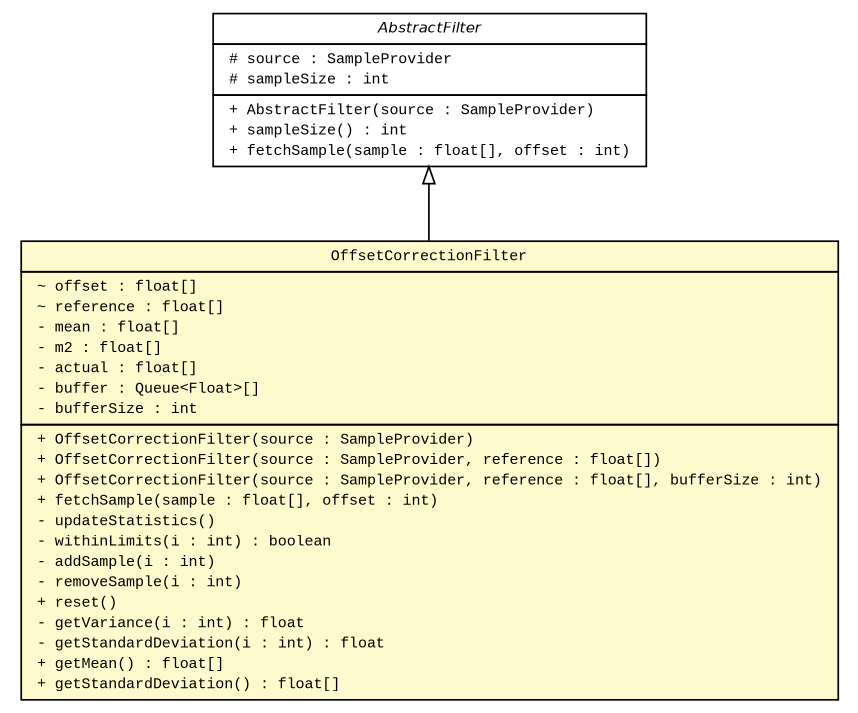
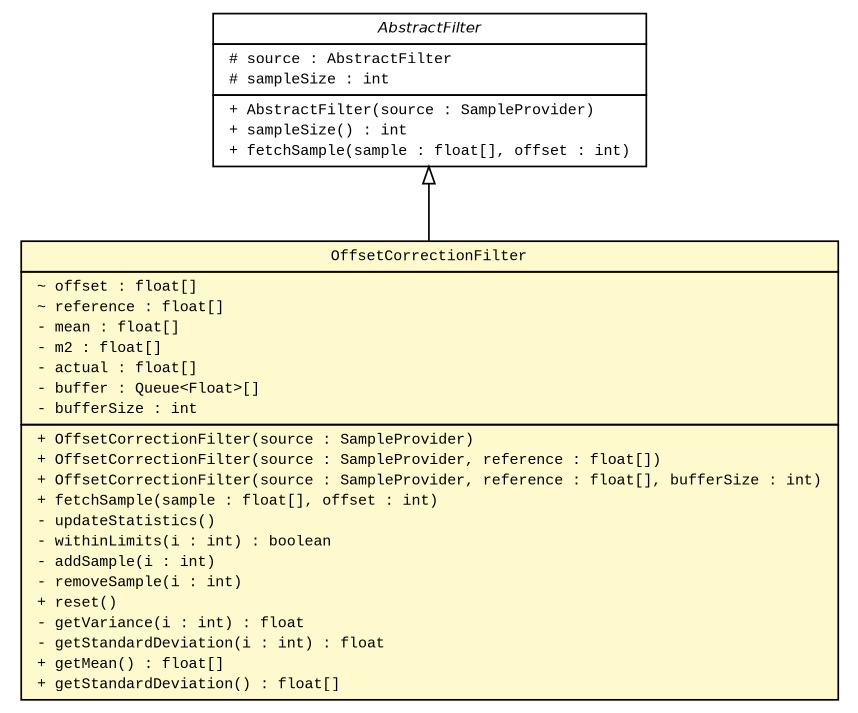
  digraph {
    nodesep=0.25
    ranksep=0.5
    fontname="Liberation Mono"
    node [fontcolor=black fontname="Liberation Mono" fontsize=9.0 shape=plaintext]
-   n1 [label=<<table title="lejos.robotics.filter.AbstractFilter" border="0" cellborder="1" cellspacing="0" cellpadding="2" port="p" href="./AbstractFilter.html"> 		<tr><td><table border="0" cellspacing="0" cellpadding="1"> <tr><td align="center" balign="center"><font face="Helvetica-Oblique"> AbstractFilter </font></td></tr> 		</table></td></tr> 		<tr><td><table border="0" cellspacing="0" cellpadding="1"> <tr><td align="left" balign="left"> # source : SampleProvider </td></tr> <tr><td align="left" balign="left"> # sampleSize : int </td></tr> 		</table></td></tr> 		<tr><td><table border="0" cellspacing="0" cellpadding="1"> <tr><td align="left" balign="left"> + AbstractFilter(source : SampleProvider) </td></tr> <tr><td align="left" balign="left"> + sampleSize() : int </td></tr> <tr><td align="left" balign="left"> + fetchSample(sample : float[], offset : int) </td></tr> 		</table></td></tr> 		</table>>]
+   n1 [label=<<table title="lejos.robotics.filter.AbstractFilter" border="0" cellborder="1" cellspacing="0" cellpadding="2" port="p" href="./AbstractFilter.html"> 		<tr><td><table border="0" cellspacing="0" cellpadding="1"> <tr><td align="center" balign="center"><font face="Helvetica-Oblique"> AbstractFilter </font></td></tr> 		</table></td></tr> 		<tr><td><table border="0" cellspacing="0" cellpadding="1"> <tr><td align="left" balign="left"> # source : AbstractFilter </td></tr> <tr><td align="left" balign="left"> # sampleSize : int </td></tr> 		</table></td></tr> 		<tr><td><table border="0" cellspacing="0" cellpadding="1"> <tr><td align="left" balign="left"> + AbstractFilter(source : SampleProvider) </td></tr> <tr><td align="left" balign="left"> + sampleSize() : int </td></tr> <tr><td align="left" balign="left"> + fetchSample(sample : float[], offset : int) </td></tr> 		</table></td></tr> 		</table>>]
    n2 [label=<<table title="lejos.robotics.filter.OffsetCorrectionFilter" border="0" cellborder="1" cellspacing="0" cellpadding="2" port="p" bgcolor="lemonChiffon" href="./OffsetCorrectionFilter.html"> 		<tr><td><table border="0" cellspacing="0" cellpadding="1"> <tr><td align="center" balign="center"> OffsetCorrectionFilter </td></tr> 		</table></td></tr> 		<tr><td><table border="0" cellspacing="0" cellpadding="1"> <tr><td align="left" balign="left"> ~ offset : float[] </td></tr> <tr><td align="left" balign="left"> ~ reference : float[] </td></tr> <tr><td align="left" balign="left"> - mean : float[] </td></tr> <tr><td align="left" balign="left"> - m2 : float[] </td></tr> <tr><td align="left" balign="left"> - actual : float[] </td></tr> <tr><td align="left" balign="left"> - buffer : Queue&lt;Float&gt;[] </td></tr> <tr><td align="left" balign="left"> - bufferSize : int </td></tr> 		</table></td></tr> 		<tr><td><table border="0" cellspacing="0" cellpadding="1"> <tr><td align="left" balign="left"> + OffsetCorrectionFilter(source : SampleProvider) </td></tr> <tr><td align="left" balign="left"> + OffsetCorrectionFilter(source : SampleProvider, reference : float[]) </td></tr> <tr><td align="left" balign="left"> + OffsetCorrectionFilter(source : SampleProvider, reference : float[], bufferSize : int) </td></tr> <tr><td align="left" balign="left"> + fetchSample(sample : float[], offset : int) </td></tr> <tr><td align="left" balign="left"> - updateStatistics() </td></tr> <tr><td align="left" balign="left"> - withinLimits(i : int) : boolean </td></tr> <tr><td align="left" balign="left"> - addSample(i : int) </td></tr> <tr><td align="left" balign="left"> - removeSample(i : int) </td></tr> <tr><td align="left" balign="left"> + reset() </td></tr> <tr><td align="left" balign="left"> - getVariance(i : int) : float </td></tr> <tr><td align="left" balign="left"> - getStandardDeviation(i : int) : float </td></tr> <tr><td align="left" balign="left"> + getMean() : float[] </td></tr> <tr><td align="left" balign="left"> + getStandardDeviation() : float[] </td></tr> 		</table></td></tr> 		</table>>]
    n1 -> n2 [arrowtail=empty dir=back fontname="Liberation Mono" fontsize=10 headport=p labelfontname=Helvetica labelfontsize=10 tailport=p]
  }
